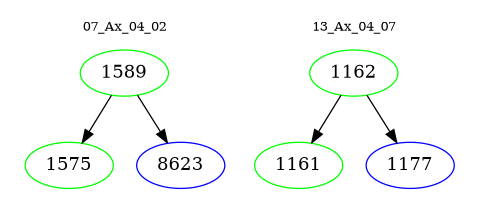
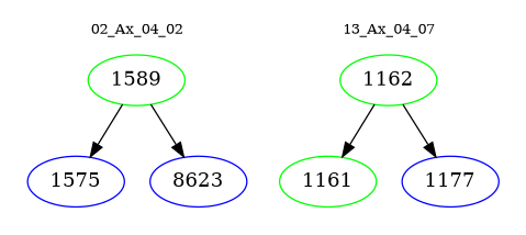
  digraph {
    node [color=green]
    edge [color=black]
    n1 [label=1589]
-   n2 [label=1575]
+   n2 [color=blue label=1575]
    n3 [color=blue label=8623]
    n4 [label=1162]
    n5 [label=1161]
    n6 [color=blue label=1177]
    subgraph cluster_1 {
      color=white
      fontsize=10
-     label="07_Ax_04_02"
+     label="02_Ax_04_02"
      n1
      n2
      n3
    }
    subgraph cluster_2 {
      color=white
      fontsize=10
      label="13_Ax_04_07"
      n4
      n5
      n6
    }
    n1 -> n2
    n1 -> n3
    n4 -> n5
    n4 -> n6
  }
